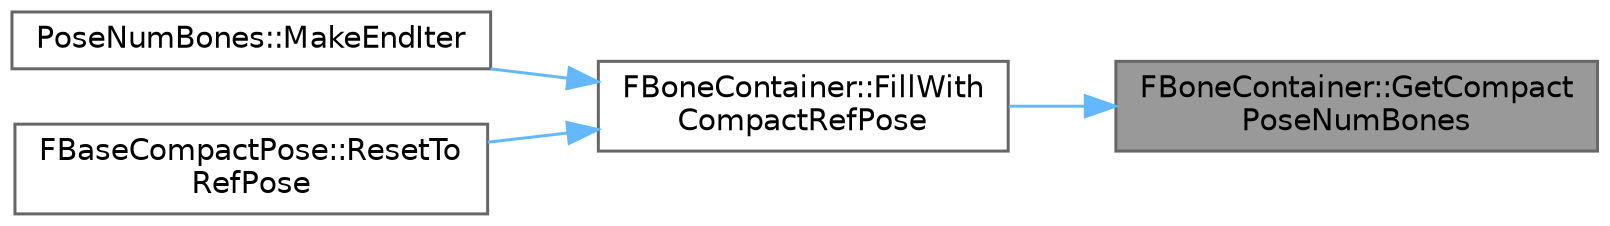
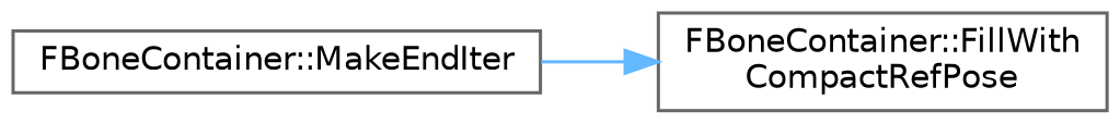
  digraph {
    rankdir=RL
    node [color=grey40 fillcolor=white fontname=Helvetica fontsize=10 shape=box style=filled]
    edge [color=steelblue1 dir=back fontname=Helvetica fontsize=10 labelfontname=Helvetica labelfontsize=10 style=solid]
-   n1 [color=gray40 fillcolor=grey60 fontcolor=black height=0.2 label="FBoneContainer::GetCompact\lPoseNumBones" width=0.4]
    n2 [height=0.2 label="FBoneContainer::FillWith\lCompactRefPose" width=0.4]
-   n3 [height=0.2 label="PoseNumBones::MakeEndIter" width=0.4]
-   n4 [height=0.2 label="FBaseCompactPose::ResetTo\lRefPose" width=0.4]
-   n1 -> n2
+   n3 [height=0.2 label="FBoneContainer::MakeEndIter" width=0.4]
    n2 -> n3
-   n2 -> n4
  }
